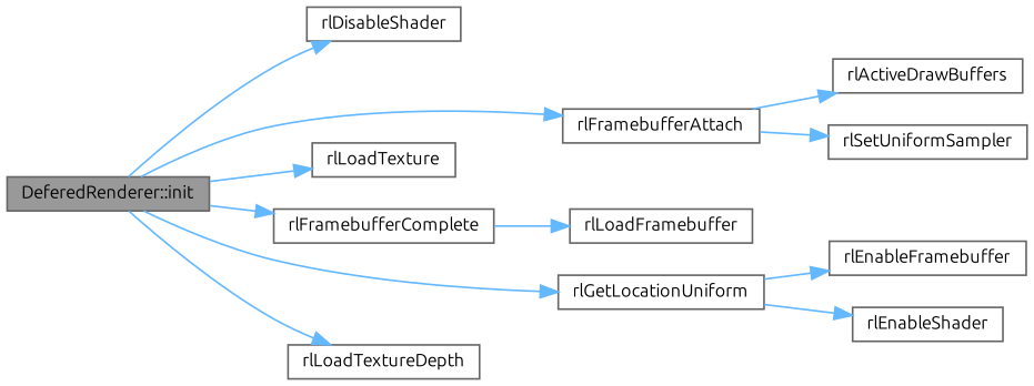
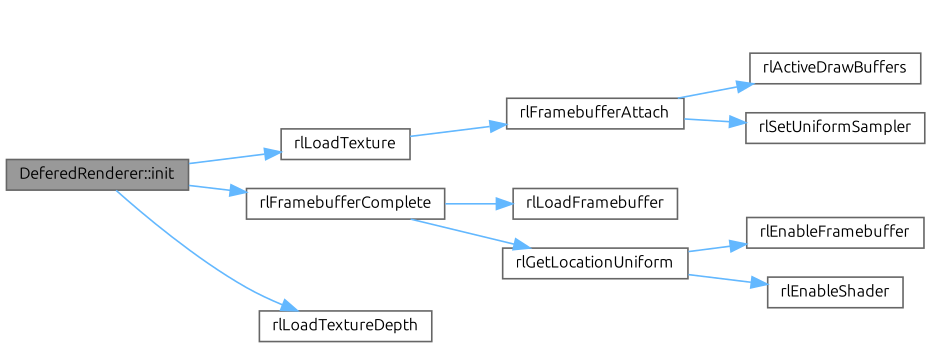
  digraph {
    fontname=Ubuntu
    rankdir=LR
    node [color=grey40 fillcolor=white fontname=Ubuntu fontsize=10 shape=box style=filled]
    edge [color=steelblue1 fontname=Ubuntu fontsize=10 labelfontname=Helvetica labelfontsize=10 style=solid]
    n1 [color=gray40 fillcolor=grey60 fontcolor=black height=0.2 label="DeferedRenderer::init" width=0.4]
-   n2 [height=0.2 label=rlDisableShader width=0.4]
    n3 [height=0.2 label=rlFramebufferAttach width=0.4]
    n4 [height=0.2 label=rlFramebufferComplete width=0.4]
    n5 [height=0.2 label=rlGetLocationUniform width=0.4]
    n6 [height=0.2 label=rlLoadTexture width=0.4]
    n7 [height=0.2 label=rlLoadTextureDepth width=0.4]
    n8 [height=0.2 label=rlActiveDrawBuffers width=0.4]
    n9 [height=0.2 label=rlEnableFramebuffer width=0.4]
    n10 [height=0.2 label=rlEnableShader width=0.4]
    n11 [height=0.2 label=rlSetUniformSampler width=0.4]
    n12 [height=0.2 label=rlLoadFramebuffer width=0.4]
-   n1 -> n2
-   n1 -> n3
+   n6 -> n3
    n1 -> n4
-   n1 -> n5
+   n4 -> n5
    n1 -> n6
    n1 -> n7
    n3 -> n8
    n3 -> n11
    n4 -> n12
    n5 -> n9
    n5 -> n10
  }
